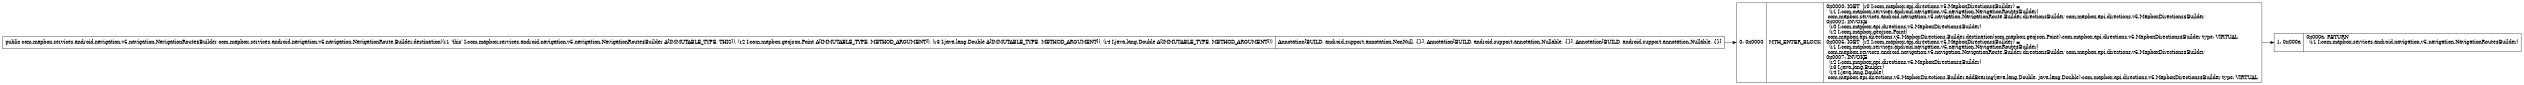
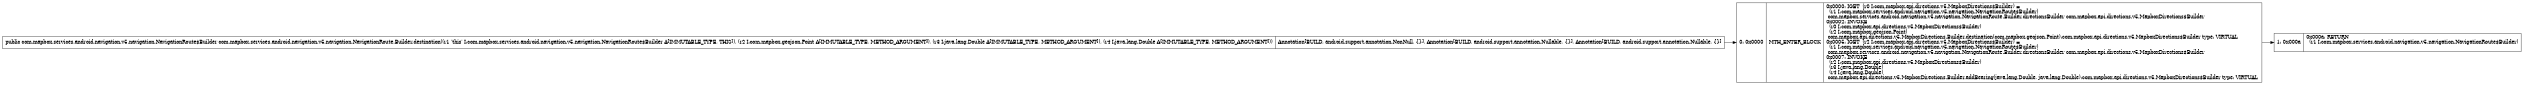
  digraph {
    rankdir=LR
    node [shape=record]
-   n1 [label="{0\:\ 0x0000|MTH_ENTER_BLOCK\l|0x0000: IGET  (r0 I:com.mapbox.api.directions.v5.MapboxDirections$Builder) = \l  (r1 I:com.mapbox.services.android.navigation.v5.navigation.NavigationRoute$Builder)\l com.mapbox.services.android.navigation.v5.navigation.NavigationRoute.Builder.directionsBuilder com.mapbox.api.directions.v5.MapboxDirections$Builder \l0x0002: INVOKE  \l  (r0 I:com.mapbox.api.directions.v5.MapboxDirections$Builder)\l  (r2 I:com.mapbox.geojson.Point)\l com.mapbox.api.directions.v5.MapboxDirections.Builder.destination(com.mapbox.geojson.Point):com.mapbox.api.directions.v5.MapboxDirections$Builder type: VIRTUAL \l0x0005: IGET  (r2 I:com.mapbox.api.directions.v5.MapboxDirections$Builder) = \l  (r1 I:com.mapbox.services.android.navigation.v5.navigation.NavigationRoute$Builder)\l com.mapbox.services.android.navigation.v5.navigation.NavigationRoute.Builder.directionsBuilder com.mapbox.api.directions.v5.MapboxDirections$Builder \l0x0007: INVOKE  \l  (r2 I:com.mapbox.api.directions.v5.MapboxDirections$Builder)\l  (r3 I:java.lang.Builder)\l  (r4 I:java.lang.Double)\l com.mapbox.api.directions.v5.MapboxDirections.Builder.addBearing(java.lang.Double, java.lang.Double):com.mapbox.api.directions.v5.MapboxDirections$Builder type: VIRTUAL \l}"]
+   n1 [label="{0\:\ 0x0000|MTH_ENTER_BLOCK\l|0x0000: IGET  (r0 I:com.mapbox.api.directions.v5.MapboxDirections$Builder) = \l  (r1 I:com.mapbox.services.android.navigation.v5.navigation.NavigationRoute$Builder)\l com.mapbox.services.android.navigation.v5.navigation.NavigationRoute.Builder.directionsBuilder com.mapbox.api.directions.v5.MapboxDirections$Builder \l0x0002: INVOKE  \l  (r0 I:com.mapbox.api.directions.v5.MapboxDirections$Builder)\l  (r2 I:com.mapbox.geojson.Point)\l com.mapbox.api.directions.v5.MapboxDirections.Builder.destination(com.mapbox.geojson.Point):com.mapbox.api.directions.v5.MapboxDirections$Builder type: VIRTUAL \l0x0005: IGET  (r2 I:com.mapbox.api.directions.v5.MapboxDirections$Builder) = \l  (r1 I:com.mapbox.services.android.navigation.v5.navigation.NavigationRoute$Builder)\l com.mapbox.services.android.navigation.v5.navigation.NavigationRoute.Builder.directionsBuilder com.mapbox.api.directions.v5.MapboxDirections$Builder \l0x0007: INVOKE  \l  (r2 I:com.mapbox.api.directions.v5.MapboxDirections$Builder)\l  (r3 I:java.lang.Double)\l  (r4 I:java.lang.Double)\l com.mapbox.api.directions.v5.MapboxDirections.Builder.addBearing(java.lang.Double, java.lang.Double):com.mapbox.api.directions.v5.MapboxDirections$Builder type: VIRTUAL \l}"]
    n2 [label="{1\:\ 0x000a|0x000a: RETURN  \l  (r1 I:com.mapbox.services.android.navigation.v5.navigation.NavigationRoute$Builder)\l \l}"]
    n3 [label="{public com.mapbox.services.android.navigation.v5.navigation.NavigationRoute$Builder com.mapbox.services.android.navigation.v5.navigation.NavigationRoute.Builder.destination((r1 'this' I:com.mapbox.services.android.navigation.v5.navigation.NavigationRoute$Builder A[IMMUTABLE_TYPE, THIS]), (r2 I:com.mapbox.geojson.Point A[IMMUTABLE_TYPE, METHOD_ARGUMENT]), (r3 I:java.lang.Double A[IMMUTABLE_TYPE, METHOD_ARGUMENT]), (r4 I:java.lang.Double A[IMMUTABLE_TYPE, METHOD_ARGUMENT]))  | Annotation[BUILD, android.support.annotation.NonNull, \{\}], Annotation[BUILD, android.support.annotation.Nullable, \{\}], Annotation[BUILD, android.support.annotation.Nullable, \{\}]\l}"]
    n1 -> n2
    n3 -> n1
  }
